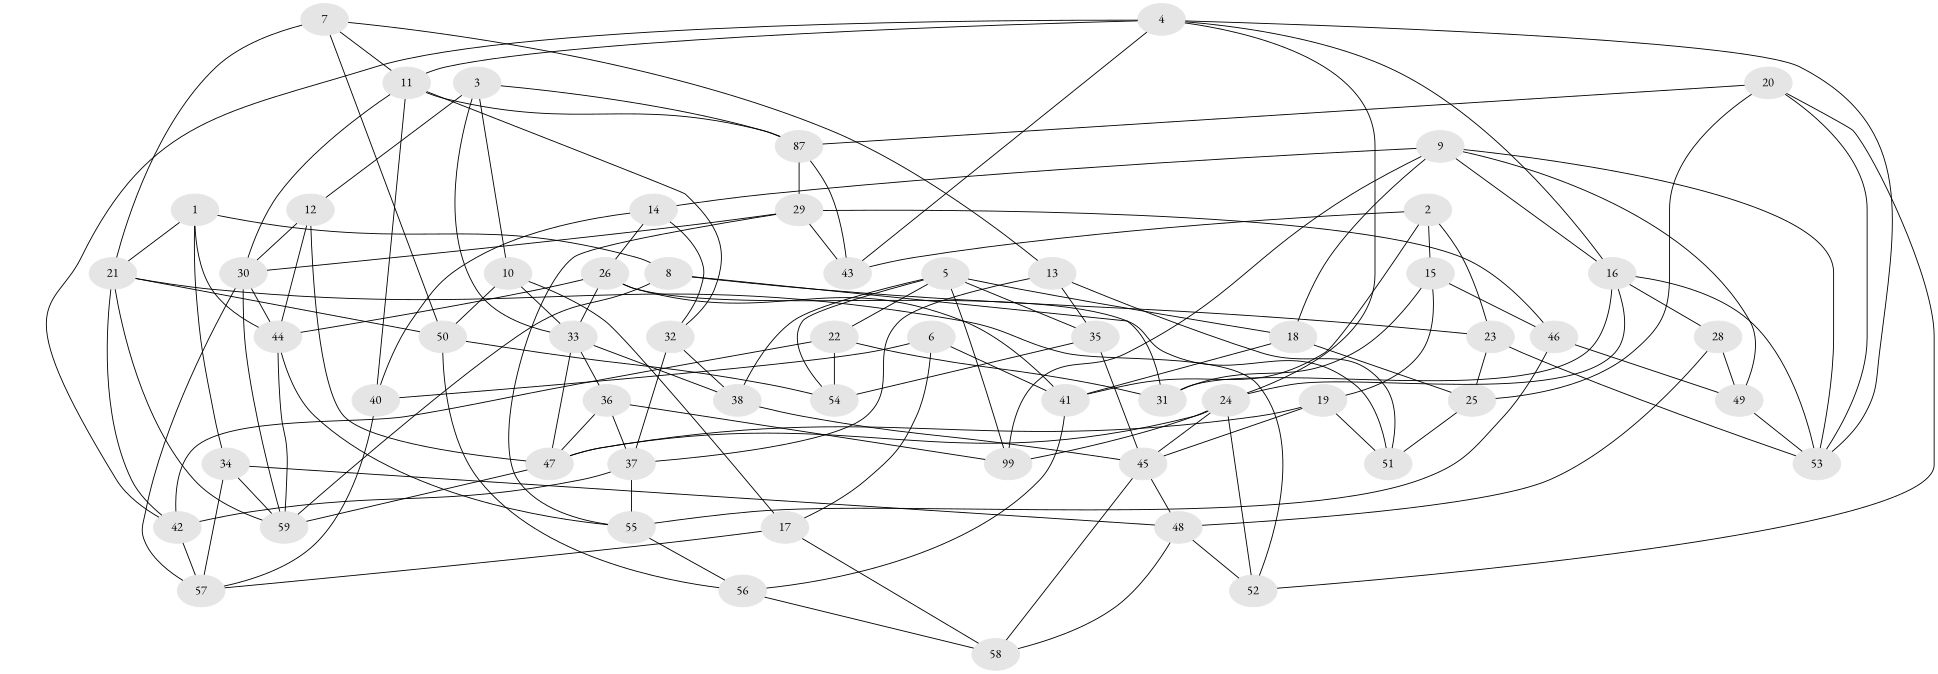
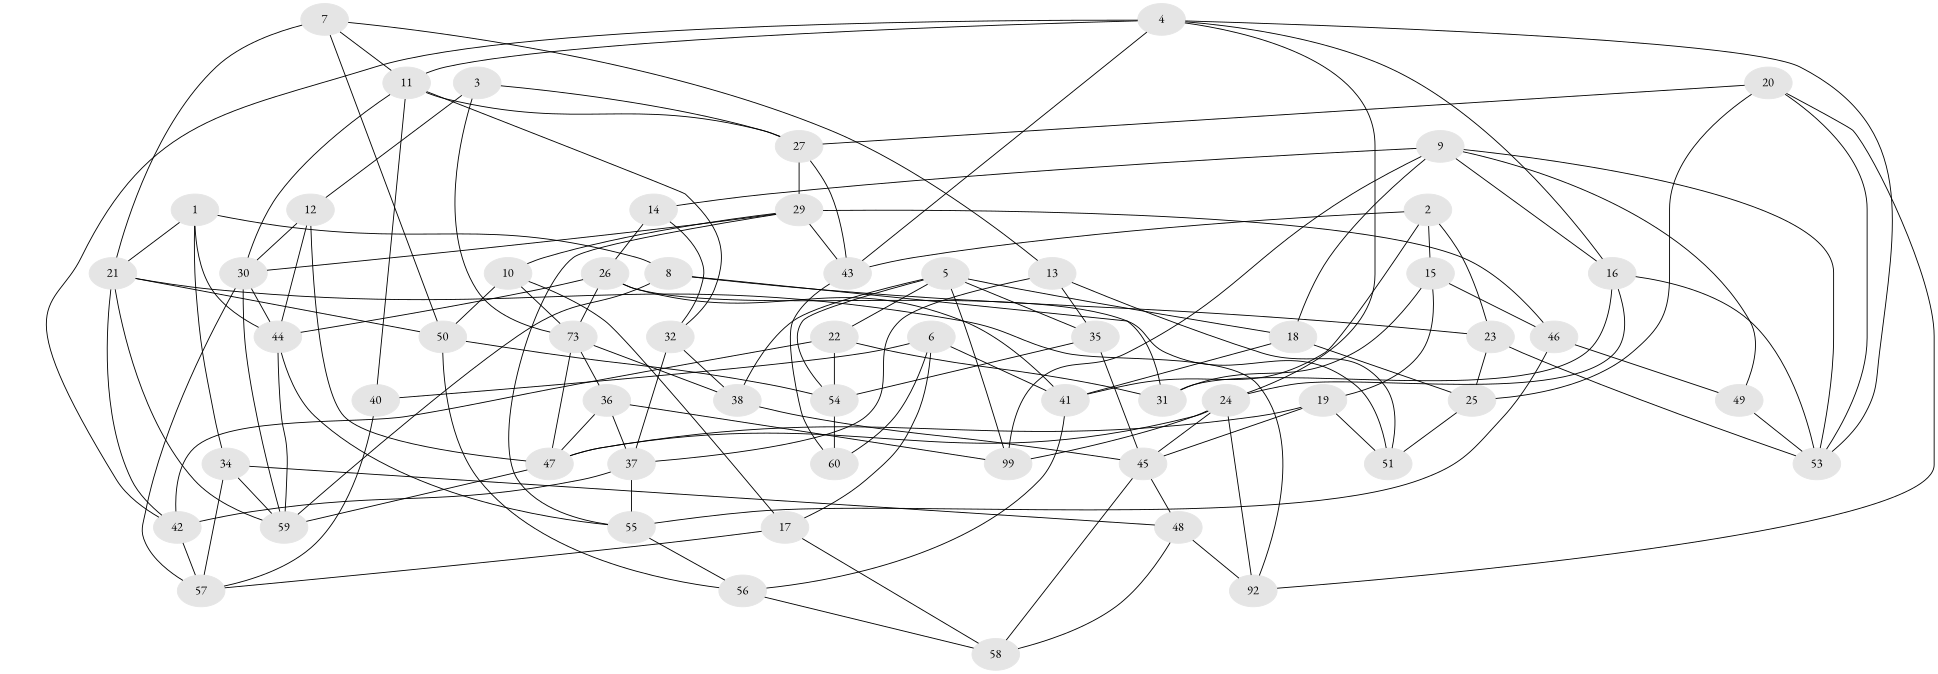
  graph {
    fontname="EB Garamond"
    node [color=gray90 fontname="EB Garamond" style=filled]
    edge [fontname="EB Garamond" weight=1.0]
    1
    8
    21
    34
    44
    23
    31
    59
    42
    50
-   52
+   52 [label=92]
    57
    48
    55
    2
    15
    41
    43
    19
    46
    53
    25
    56
    3
    10
    12
-   27 [label=87]
-   33
+   27
+   33 [label=73]
    17
    30
    47
    29
    38
    36
    4
    11
    16
    24
    40
    32
-   28
    n42 [label=99]
    45
+   60
    5
    18
    22
    35
    54
    6
    58
    7
    13
    37
    51
    9
    14
    49
    26
    20
    1 -- 8
    1 -- 21
    1 -- 34
    1 -- 44
    8 -- 23
    8 -- 31
    8 -- 59
    21 -- 59
    21 -- 42
    21 -- 50
    21 -- 52
    34 -- 59
    34 -- 57
    34 -- 48
    44 -- 59
    44 -- 55
    23 -- 53
    23 -- 25
    42 -- 57 [weight=2.0]
    50 -- 56
    50 -- 54 [weight=2.0]
    48 -- 52
    48 -- 58
    55 -- 56
    2 -- 23
    2 -- 15
    2 -- 41
    2 -- 43
    15 -- 31
    15 -- 19
    15 -- 46
    41 -- 56
+   43 -- 60
    19 -- 47
    19 -- 45
    19 -- 51
    46 -- 55
    46 -- 49
    25 -- 51
    56 -- 58
-   3 -- 10
+   29 -- 10
    3 -- 12
    3 -- 27
    3 -- 33
    10 -- 50
    10 -- 33
    10 -- 17
    12 -- 44
    12 -- 30
    12 -- 47
    27 -- 43
    27 -- 29 [weight=2.0]
    33 -- 47
    33 -- 38
    33 -- 36
    17 -- 57
    17 -- 58
    30 -- 44
    30 -- 59
    30 -- 57
    47 -- 59
    29 -- 55
    29 -- 43
    29 -- 46
    29 -- 30
    38 -- 45
    36 -- 47
    36 -- n42
    36 -- 37
    4 -- 42
    4 -- 43
    4 -- 53
    4 -- 11
    4 -- 16
    4 -- 24
    11 -- 27
    11 -- 30
    11 -- 40
    11 -- 32
    16 -- 31
    16 -- 53
    16 -- 24
-   16 -- 28
    24 -- 52
    24 -- 47
    24 -- n42
    24 -- 45
    40 -- 57
    32 -- 38
    32 -- 37
-   28 -- 48 [weight=2.0]
-   28 -- 49
    45 -- 48
    45 -- 58
    5 -- 38
    5 -- n42
    5 -- 18
    5 -- 22
    5 -- 35
    5 -- 54
    18 -- 41
    18 -- 25
    22 -- 31
    22 -- 42
    22 -- 54
    35 -- 45
    35 -- 54
+   54 -- 60
    6 -- 41
    6 -- 17
    6 -- 40
+   6 -- 60
    7 -- 21
    7 -- 50
    7 -- 11
    7 -- 13
    13 -- 35
    13 -- 37
    13 -- 51
    37 -- 42
    37 -- 55 [weight=2.0]
    9 -- 53
    9 -- 16
    9 -- n42
    9 -- 18
    9 -- 14
    9 -- 49
-   14 -- 40
    14 -- 32
    14 -- 26
    49 -- 53
    26 -- 44
    26 -- 41 [weight=2.0]
    26 -- 33
    26 -- 51
    20 -- 52
    20 -- 53
    20 -- 25
    20 -- 27
  }
